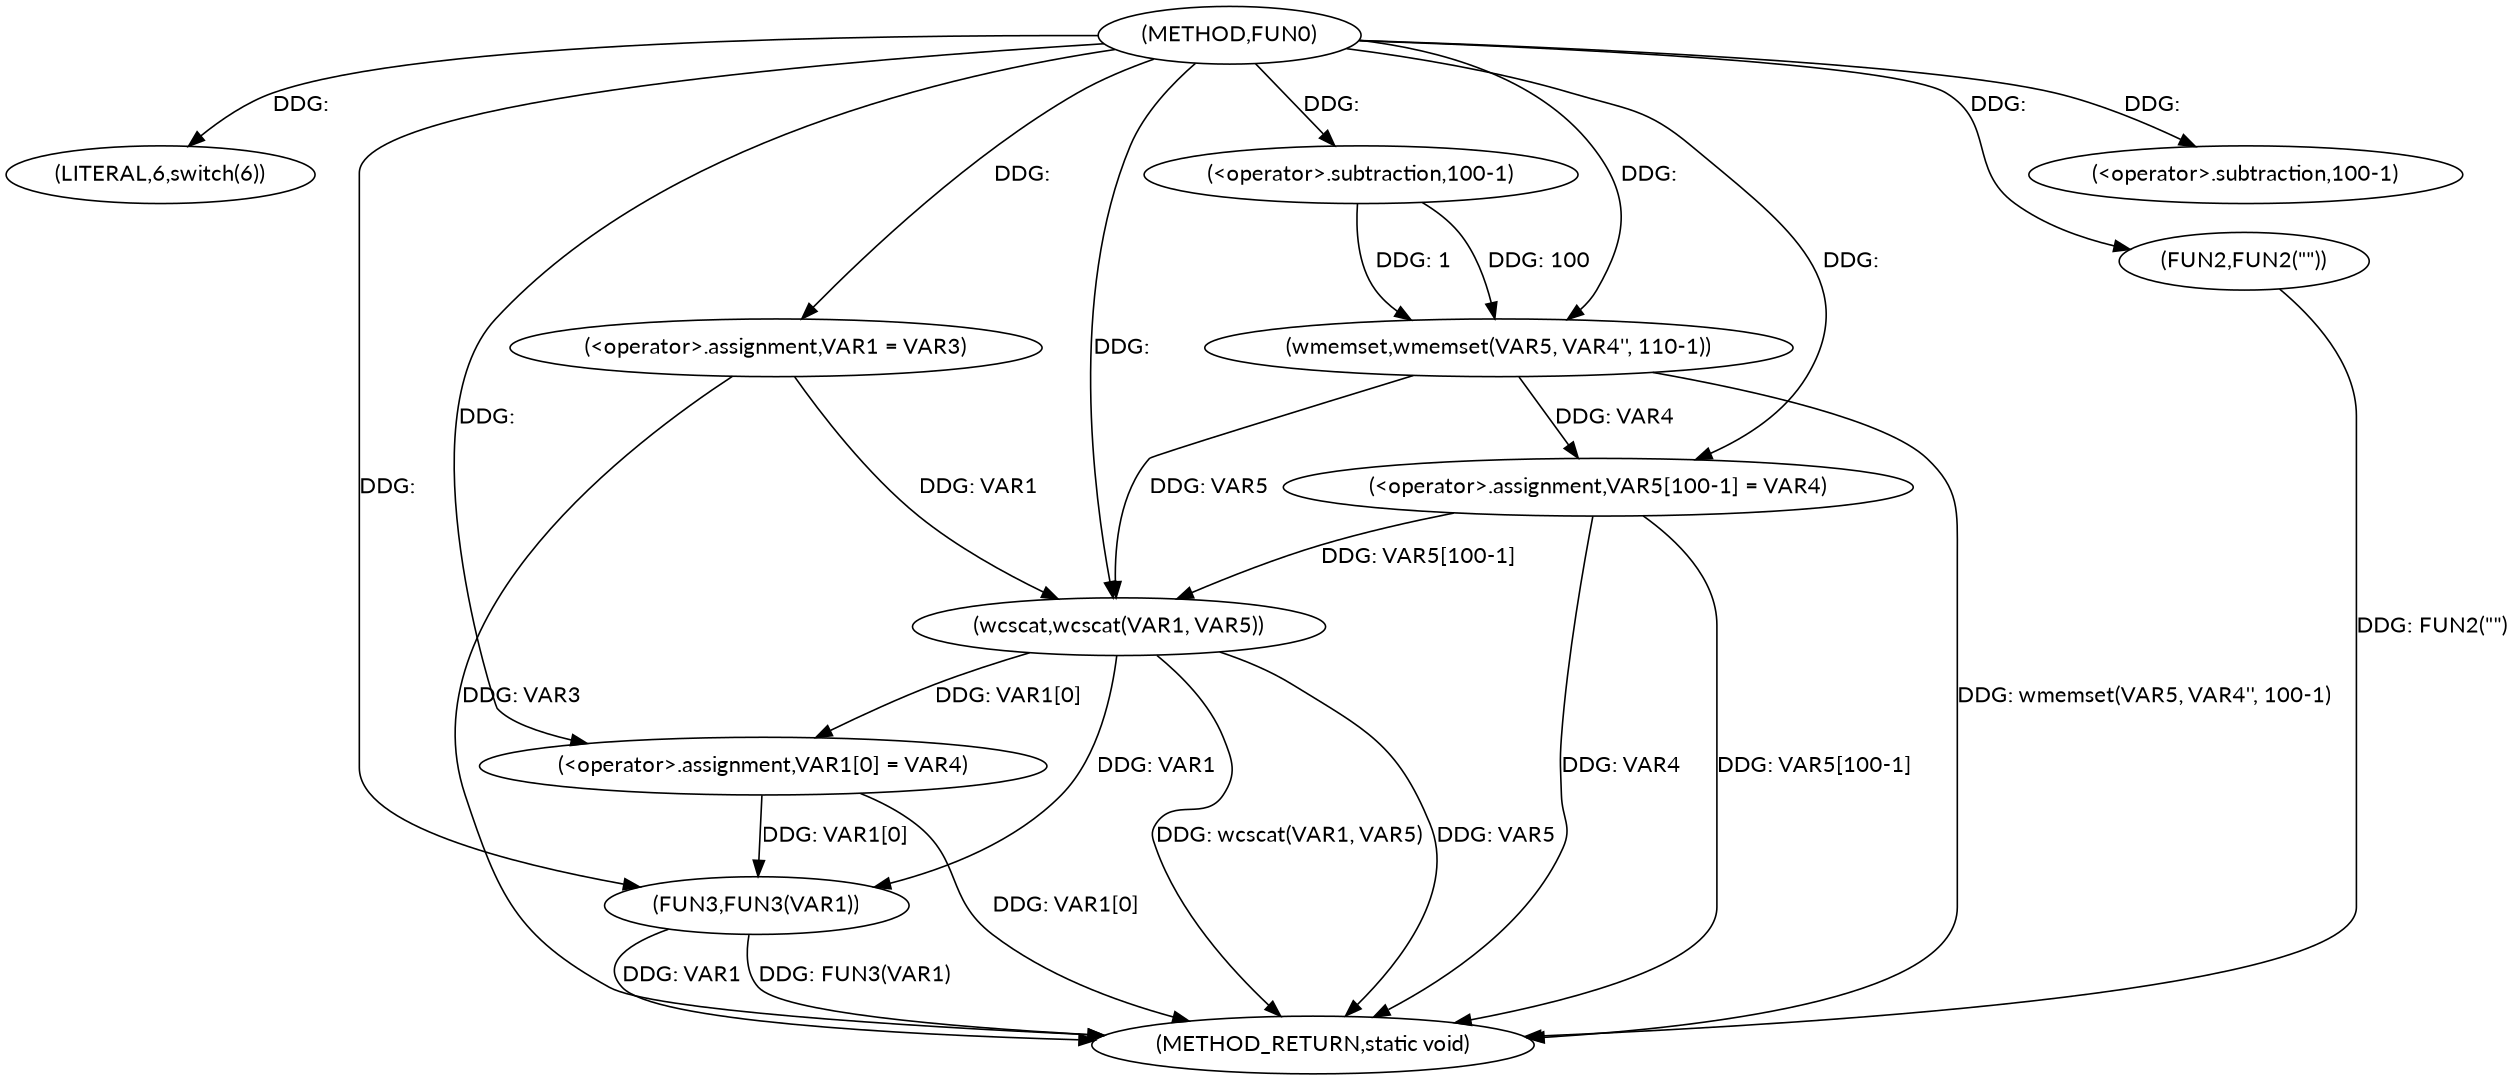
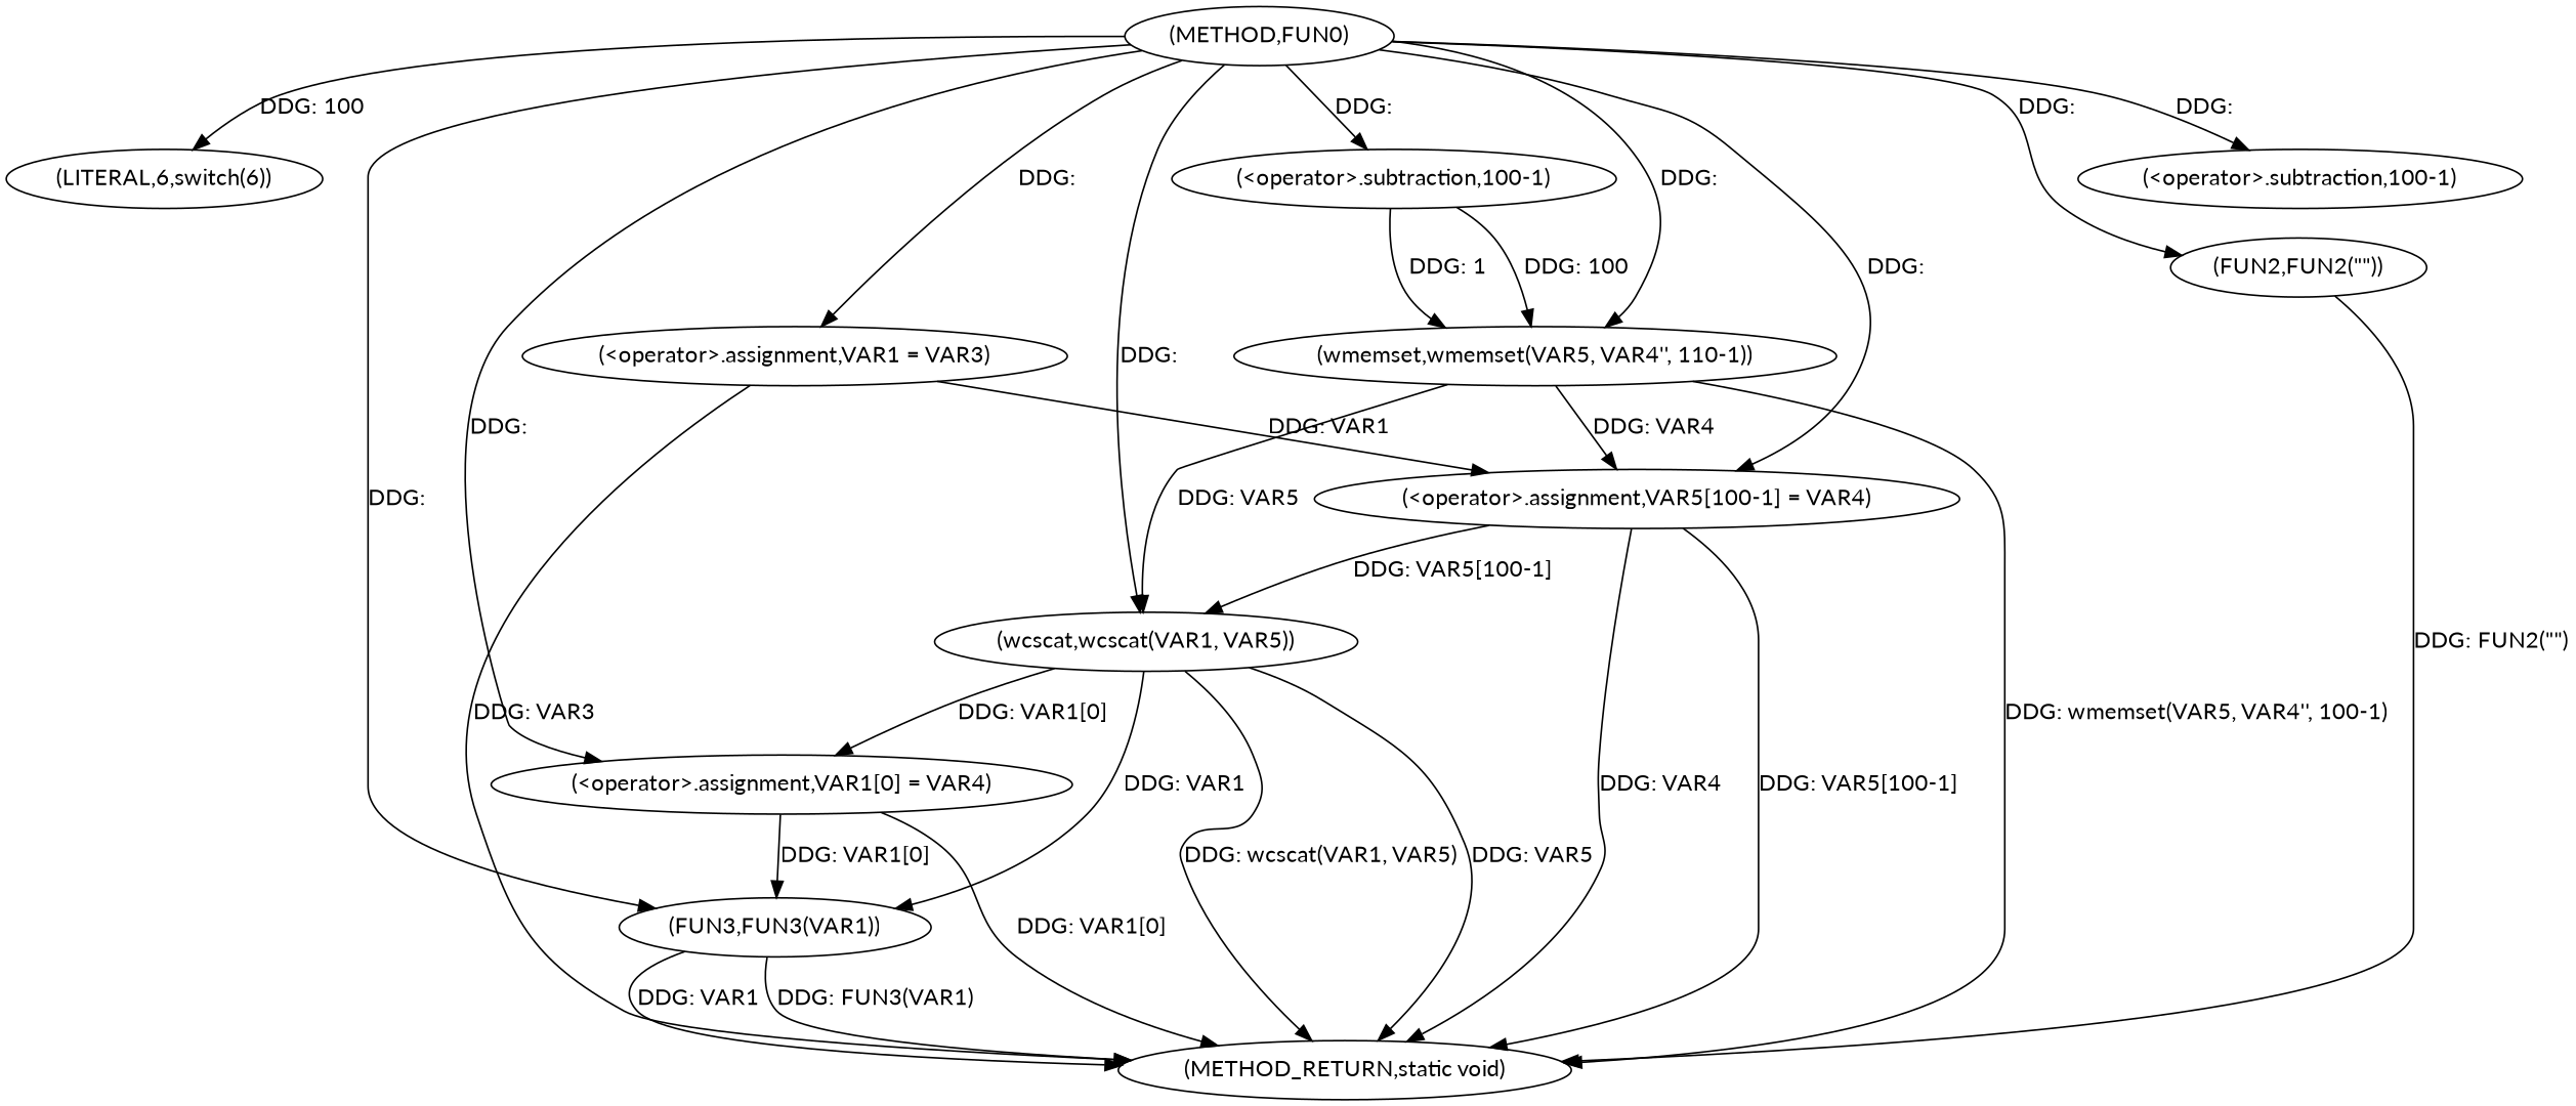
  digraph {
    fontname=Lato
    node [fontname=Lato]
    edge [fontname=Lato]
    n1 [label="(METHOD,FUN0)"]
    n2 [label="(LITERAL,6,switch(6))"]
    n3 [label="(<operator>.assignment,VAR1 = VAR3)"]
    n4 [label="(<operator>.assignment,VAR1[0] = VAR4)"]
    n5 [label="(FUN2,FUN2(\"\"))"]
    n6 [label="(wmemset,wmemset(VAR5, VAR4'', 110-1))"]
    n7 [label="(<operator>.subtraction,100-1)"]
    n8 [label="(<operator>.assignment,VAR5[100-1] = VAR4)"]
    n9 [label="(<operator>.subtraction,100-1)"]
    n10 [label="(wcscat,wcscat(VAR1, VAR5))"]
    n11 [label="(FUN3,FUN3(VAR1))"]
    n12 [label="(METHOD_RETURN,static void)"]
-   n1 -> n2 [label="DDG: "]
+   n1 -> n2 [label="DDG: 100"]
    n1 -> n3 [label="DDG: "]
    n1 -> n4 [label="DDG: "]
    n1 -> n5 [label="DDG: "]
    n1 -> n6 [label="DDG: "]
    n1 -> n7 [label="DDG: "]
    n1 -> n8 [label="DDG: "]
    n1 -> n9 [label="DDG: "]
    n1 -> n10 [label="DDG: "]
    n1 -> n11 [label="DDG: "]
-   n3 -> n10 [label="DDG: VAR1"]
+   n3 -> n8 [label="DDG: VAR1"]
    n3 -> n12 [label="DDG: VAR3"]
    n4 -> n11 [label="DDG: VAR1[0]"]
    n4 -> n12 [label="DDG: VAR1[0]"]
    n5 -> n12 [label="DDG: FUN2(\"\")"]
    n6 -> n8 [label="DDG: VAR4"]
    n6 -> n10 [label="DDG: VAR5"]
    n6 -> n12 [label="DDG: wmemset(VAR5, VAR4'', 100-1)"]
    n7 -> n6 [label="DDG: 100"]
    n7 -> n6 [label="DDG: 1"]
    n8 -> n10 [label="DDG: VAR5[100-1]"]
    n8 -> n12 [label="DDG: VAR4"]
    n8 -> n12 [label="DDG: VAR5[100-1]"]
    n10 -> n4 [label="DDG: VAR1[0]"]
    n10 -> n11 [label="DDG: VAR1"]
    n10 -> n12 [label="DDG: VAR5"]
    n10 -> n12 [label="DDG: wcscat(VAR1, VAR5)"]
    n11 -> n12 [label="DDG: FUN3(VAR1)"]
    n11 -> n12 [label="DDG: VAR1"]
  }
